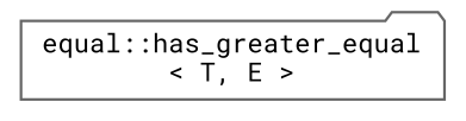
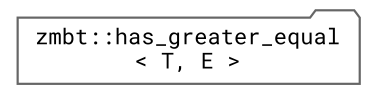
  digraph {
    rankdir=LR
    fontname="Roboto Mono"
-   n1 [color=grey40 fillcolor=white fontname="Roboto Mono" fontsize=10 height=0.2 label="equal::has_greater_equal\l\< T, E \>" shape=folder style=filled width=0.4]
+   n1 [color=grey40 fillcolor=white fontname="Roboto Mono" fontsize=10 height=0.2 label="zmbt::has_greater_equal\l\< T, E \>" shape=folder style=filled width=0.4]
  }
